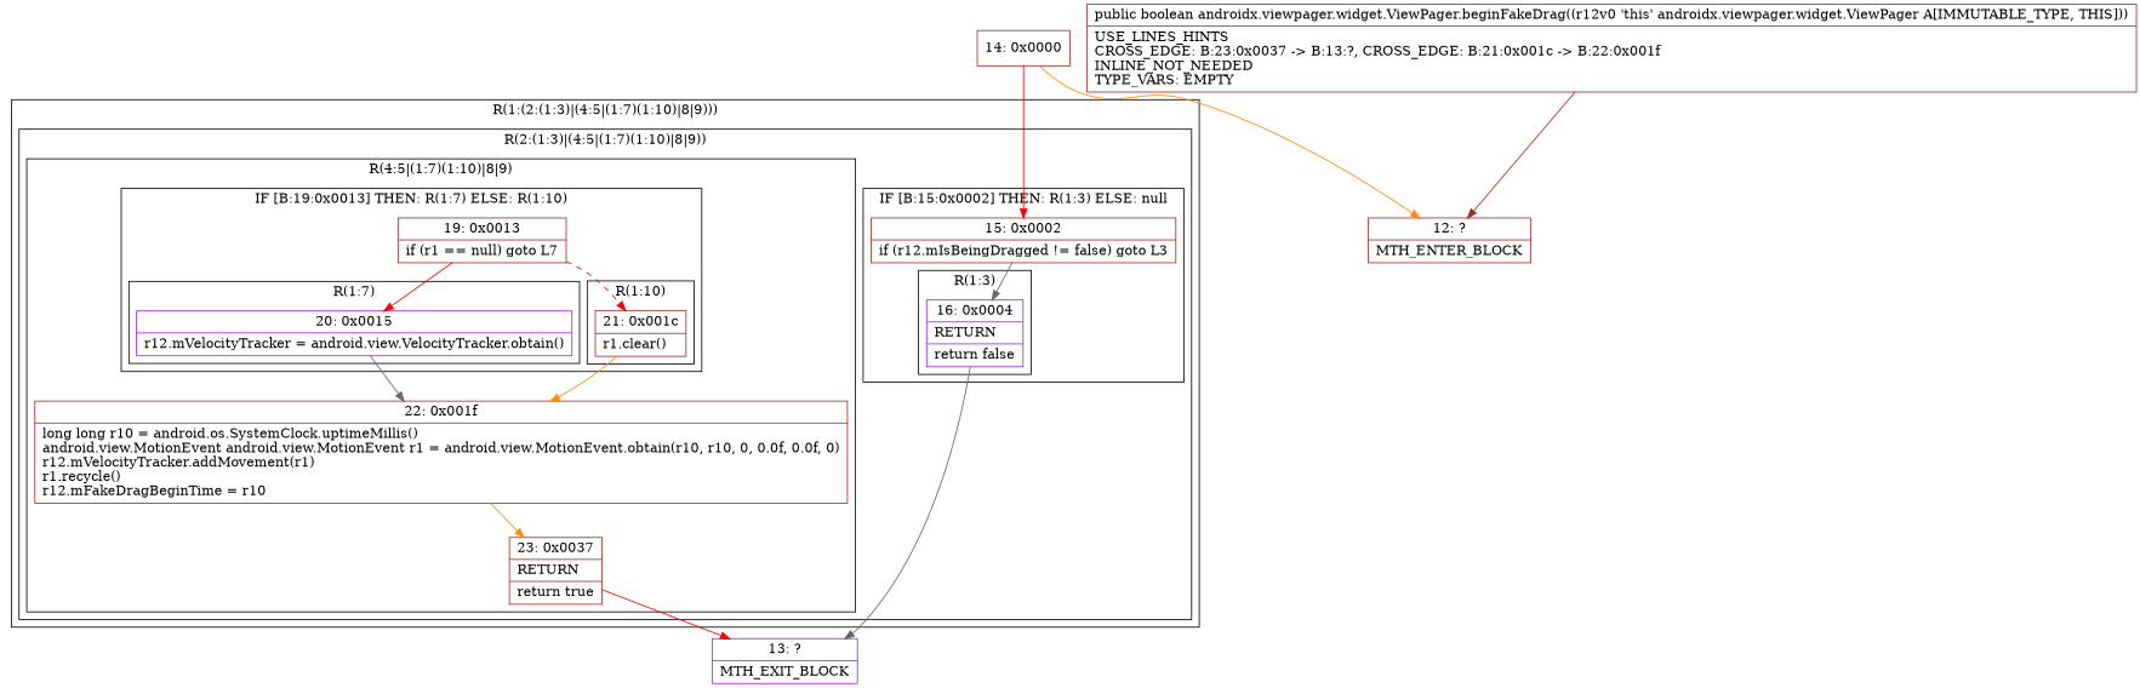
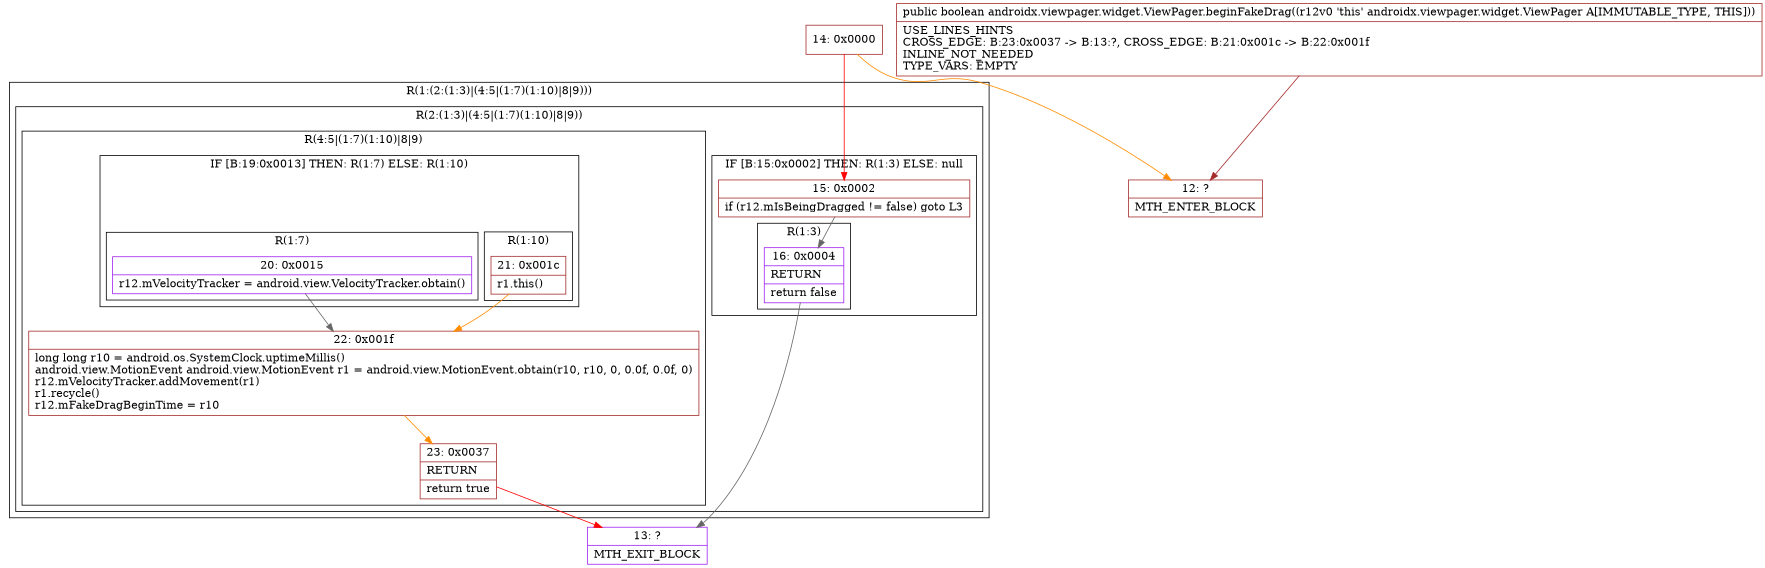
  digraph {
    node [color=brown shape=record]
    edge [color=red]
    n1 [color=purple label="{16\:\ 0x0004|RETURN\l|return false\l}"]
    n2 [label="{15\:\ 0x0002|if (r12.mIsBeingDragged != false) goto L3\l}"]
    n3 [color=purple label="{20\:\ 0x0015|r12.mVelocityTracker = android.view.VelocityTracker.obtain()\l}"]
-   n4 [label="{21\:\ 0x001c|r1.clear()\l}"]
-   n5 [label="{19\:\ 0x0013|if (r1 == null) goto L7\l}"]
+   n4 [label="{21\:\ 0x001c|r1.this()\l}"]
    n6 [label="{22\:\ 0x001f|long long r10 = android.os.SystemClock.uptimeMillis()\landroid.view.MotionEvent android.view.MotionEvent r1 = android.view.MotionEvent.obtain(r10, r10, 0, 0.0f, 0.0f, 0)\lr12.mVelocityTracker.addMovement(r1)\lr1.recycle()\lr12.mFakeDragBeginTime = r10\l}"]
    n7 [label="{23\:\ 0x0037|RETURN\l|return true\l}"]
    n8 [color=purple label="{13\:\ ?|MTH_EXIT_BLOCK\l}"]
    n9 [label="{12\:\ ?|MTH_ENTER_BLOCK\l}"]
    n10 [label="{14\:\ 0x0000}"]
    n11 [label="{public boolean androidx.viewpager.widget.ViewPager.beginFakeDrag((r12v0 'this' androidx.viewpager.widget.ViewPager A[IMMUTABLE_TYPE, THIS]))  | USE_LINES_HINTS\lCROSS_EDGE: B:23:0x0037 \-\> B:13:?, CROSS_EDGE: B:21:0x001c \-\> B:22:0x001f\lINLINE_NOT_NEEDED\lTYPE_VARS: EMPTY\l}"]
    subgraph cluster_1 {
      label="R(1:(2:(1:3)|(4:5|(1:7)(1:10)|8|9)))"
      subgraph cluster_2 {
        label="R(2:(1:3)|(4:5|(1:7)(1:10)|8|9))"
        subgraph cluster_3 {
          label="IF [B:15:0x0002] THEN: R(1:3) ELSE: null"
          n2
          subgraph cluster_4 {
            label="R(1:3)"
            n1
          }
        }
        subgraph cluster_5 {
          label="R(4:5|(1:7)(1:10)|8|9)"
          n6
          n7
          subgraph cluster_6 {
            label="IF [B:19:0x0013] THEN: R(1:7) ELSE: R(1:10)"
-           n5
            subgraph cluster_7 {
              label="R(1:7)"
              n3
            }
            subgraph cluster_8 {
              label="R(1:10)"
              n4
            }
          }
        }
      }
    }
    n1 -> n8 [color=gray40]
    n2 -> n1 [color=gray40]
    n3 -> n6 [color=gray40]
    n4 -> n6 [color=darkorange]
-   n5 -> n3
-   n5 -> n4 [style=dashed]
    n6 -> n7 [color=darkorange]
    n7 -> n8
    n10 -> n2
    n10 -> n9 [color=darkorange]
    n11 -> n9 [color=brown]
  }
